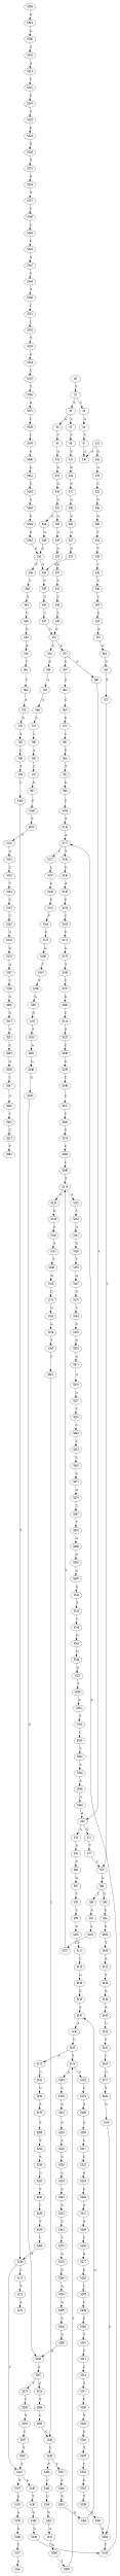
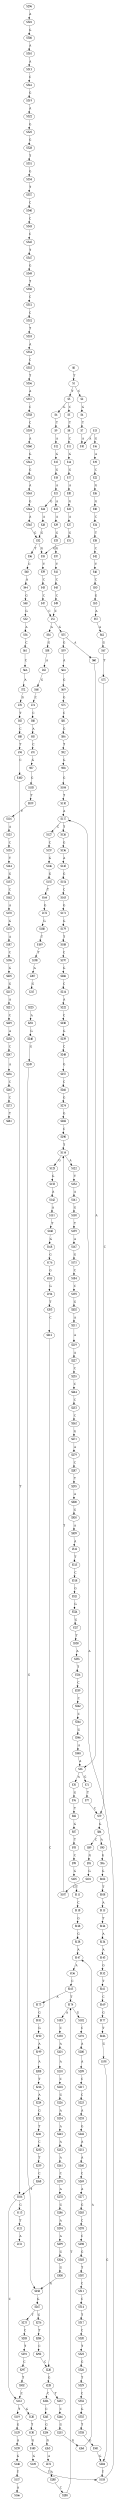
  strict digraph {
    fontname="PT Serif"
    node [fontname="PT Serif"]
    edge [fontname="PT Serif"]
    S0
    S1
    S2
    S3
    S4
    S5
    S6
    S7
    S8
    S9
    S10
    S11
    S12
    S14
    S15
    S13
    S16
    S17
    S18
    S19
    S20
    S21
    S22
    S23
    S24
    S25
    S26
    S27
    S28
    S29
    S30
    S31
    S32
    S33
    S34
    S35
    S36
    S37
    S38
    S39
    S40
    S41
    S42
    S43
    S44
    S45
    S46
    S47
    S48
    S49
    S50
    S51
    S52
    S53
    S54
    S55
    S56
    S57
    S58
    S59
    S60
    S61
    S62
    S63
    S64
    S65
    S66
    S67
    S68
    S69
    S70
    S71
    S72
    S73
    S74
    S75
    S76
    S77
    S78
    S79
    S80
    S81
    S82
    S83
    S84
    S85
    S86
    S87
    S88
    S89
    S90
    S91
    S92
    S93
    S94
    S95
    S96
    S97
    S98
    S99
    S100
    S101
    S102
    S103
    S104
    S105
    S106
    S107
    S108
    S109
    S110
    S111
    S112
    S113
    S114
    S115
    S116
    S117
    S118
    S119
    S120
    S121
    S122
    S123
    S124
    S125
    S126
    S127
    S128
    S129
    S130
    S131
    S132
    S133
    S134
    S135
    S136
    S137
    S138
    S139
    S140
    S141
    S142
    S143
    S144
    S145
    S146
    S147
    S148
    S149
    S150
    S151
    S152
    S153
    S154
    S155
    S156
    S157
    S158
    S159
    S160
    S161
    S162
    S163
    S164
    S165
    S166
    S167
    S168
    S169
    S170
    S171
    S172
    S173
    S174
    S175
    S176
    S177
    S178
    S179
    S180
    S181
    S182
    S183
    S184
    S185
    S186
    S187
    S188
    S189
    S190
    S191
    S192
    S193
    S194
    S195
    S196
    S197
    S198
    S199
    S200
    S201
    S202
    S203
    S204
    S205
    S206
    S207
    S208
    S209
    S210
    S211
    S212
    S213
    S214
    S215
    S216
    S217
    S218
    S219
    S220
    S221
    S222
    S223
    S224
    S225
    S226
    S227
    S228
    S229
    S230
    S231
    S232
    S233
    S234
    S235
    S236
    S237
    S238
    S239
    S240
    S241
    S242
    S243
    S244
    S245
    S246
    S247
    S248
    S249
    S250
    S251
    S252
    S253
    S254
    S255
    S256
    S257
    S258
    S259
    S260
    S261
    S262
    S263
    S264
    S265
    S266
    S267
    S268
    S269
    S270
    S271
    S272
    S273
    S274
    S275
    S276
    S277
    S278
    S279
    S280
    S281
    S282
    S283
    S284
    S285
    S286
    S287
    S288
    S290
    S291
    S292
    S293
    S294
    S295
    S297
    S298
    S299
    S300
    S296
    S301
    S302
    S303
    S304
    S305
    S306
    S307
    S308
    S309
    S310
    S311
    S312
    S313
    S314
    S315
    S316
    S317
    S318
    S319
    S320
    S321
    S322
    S323
    S324
    S325
    S326
    S327
    S328
    S329
    S330
    S331
    S332
    S333
    S334
    S335
    S336
    S337
    S338
    S339
    S340
    S341
    S342
    S343
    S344
    S345
    S346
    S347
    S348
    S349
    S350
    S351
    S352
    S353
    S354
    S355
    S356
    S357
    S358
    S359
    S360
    S361
    S362
    S363
    S364
    S365
    S0 -> S1 [label=T]
    S1 -> S2 [label=C]
    S1 -> S3 [label=T]
    S2 -> S4 [label=G]
    S3 -> S5 [label=C]
    S3 -> S6 [label=G]
    S4 -> S7 [label=T]
    S5 -> S8 [label=T]
    S6 -> S9 [label=T]
    S7 -> S10 [label=A]
    S8 -> S11 [label=C]
    S9 -> S12 [label=A]
    S11 -> S14 [label=G]
    S12 -> S15 [label=G]
    S14 -> S17 [label=G]
    S15 -> S18 [label=G]
    S13 -> S10 [label=A]
    S13 -> S16 [label=G]
    S16 -> S19 [label=A]
    S17 -> S20 [label=A]
    S18 -> S21 [label=A]
    S19 -> S22 [label=C]
    S20 -> S23 [label=G]
    S21 -> S24 [label=G]
    S21 -> S25 [label=A]
    S22 -> S26 [label=G]
    S23 -> S27 [label=A]
    S24 -> S28 [label=A]
    S25 -> S29 [label=A]
    S26 -> S30 [label=G]
    S27 -> S31 [label=G]
    S28 -> S32 [label=G]
    S29 -> S33 [label=G]
    S30 -> S34 [label=C]
    S31 -> S35 [label=G]
    S32 -> S35 [label=G]
    S32 -> S36 [label=T]
    S33 -> S37 [label=G]
    S34 -> S38 [label=T]
    S35 -> S39 [label=T]
    S36 -> S40 [label=C]
    S37 -> S41 [label=T]
    S38 -> S42 [label=C]
    S39 -> S43 [label=C]
    S40 -> S44 [label=A]
    S41 -> S45 [label=C]
    S42 -> S46 [label=T]
    S43 -> S47 [label=C]
    S44 -> S48 [label=G]
    S45 -> S49 [label=C]
    S46 -> S50 [label=C]
    S47 -> S51 [label=C]
    S48 -> S52 [label=G]
    S49 -> S51 [label=C]
    S50 -> S53 [label=G]
    S51 -> S54 [label=A]
    S51 -> S55 [label=G]
    S52 -> S56 [label=A]
    S53 -> S57 [label=A]
    S54 -> S58 [label=G]
    S55 -> S59 [label=G]
    S55 -> S60 [label=A]
    S56 -> S61 [label=C]
    S57 -> S62 [label=A]
    S58 -> S63 [label=A]
    S59 -> S64 [label=A]
    S60 -> S65 [label=A]
    S61 -> S66 [label=C]
    S62 -> S67 [label=G]
    S63 -> S68 [label=G]
    S64 -> S69 [label=G]
    S65 -> S70 [label=A]
    S65 -> S71 [label=G]
    S66 -> S72 [label=A]
    S67 -> S73 [label=T]
    S68 -> S74 [label=C]
    S69 -> S75 [label=G]
    S70 -> S76 [label=G]
    S71 -> S77 [label=T]
    S72 -> S78 [label=G]
    S73 -> S79 [label=C]
    S74 -> S80 [label=C]
    S75 -> S81 [label=C]
    S76 -> S82 [label=T]
    S77 -> S79 [label=C]
    S78 -> S83 [label=T]
    S79 -> S84 [label=G]
    S80 -> S85 [label=A]
    S81 -> S86 [label=G]
    S82 -> S87 [label=G]
    S83 -> S88 [label=C]
    S84 -> S89 [label=C]
    S84 -> S90 [label=A]
    S85 -> S91 [label=C]
    S86 -> S92 [label=T]
    S87 -> S93 [label=T]
    S88 -> S94 [label=T]
    S89 -> S95 [label=G]
    S90 -> S96 [label=G]
    S91 -> S97 [label=G]
    S92 -> S98 [label=G]
    S93 -> S99 [label=C]
    S94 -> S100 [label=C]
    S95 -> S101 [label=G]
    S96 -> S102 [label=G]
    S97 -> S103 [label=G]
    S98 -> S104 [label=G]
    S99 -> S105 [label=G]
    S100 -> S106 [label=T]
    S101 -> S107 [label=C]
    S102 -> S108 [label=T]
    S103 -> S109 [label=T]
    S104 -> S110 [label=T]
    S105 -> S111 [label=T]
    S106 -> S112 [label=C]
    S106 -> S113 [label=G]
    S107 -> S114 [label=T]
    S108 -> S115 [label=A]
    S109 -> S116 [label=T]
    S110 -> S117 [label=A]
    S111 -> S118 [label=C]
    S112 -> S119 [label=T]
    S112 -> S120 [label=G]
    S113 -> S121 [label=T]
    S114 -> S122 [label=A]
    S114 -> S123 [label=G]
    S115 -> S124 [label=T]
    S116 -> S125 [label=A]
    S117 -> S126 [label=T]
    S117 -> S127 [label=C]
    S118 -> S128 [label=G]
    S119 -> S129 [label=G]
    S120 -> S130 [label=T]
    S121 -> S131 [label=A]
    S122 -> S132 [label=T]
    S123 -> S133 [label=G]
    S124 -> S134 [label=A]
    S125 -> S135 [label=C]
    S126 -> S136 [label=G]
    S127 -> S137 [label=C]
    S128 -> S138 [label=G]
    S129 -> S139 [label=A]
    S130 -> S140 [label=G]
    S132 -> S141 [label=A]
    S133 -> S142 [label=A]
    S134 -> S143 [label=A]
    S135 -> S144 [label=T]
    S136 -> S145 [label=A]
    S137 -> S146 [label=G]
    S138 -> S147 [label=A]
    S139 -> S148 [label=G]
    S140 -> S149 [label=G]
    S141 -> S150 [label=G]
    S142 -> S151 [label=A]
    S143 -> S152 [label=G]
    S144 -> S153 [label=G]
    S145 -> S154 [label=G]
    S146 -> S155 [label=G]
    S147 -> S156 [label=A]
    S148 -> S157 [label=T]
    S149 -> S158 [label=T]
    S150 -> S159 [label=T]
    S151 -> S160 [label=T]
    S152 -> S161 [label=T]
    S153 -> S162 [label=C]
    S154 -> S163 [label=C]
    S155 -> S164 [label=T]
    S156 -> S165 [label=C]
    S157 -> S166 [label=A]
    S158 -> S117 [label=A]
    S159 -> S167 [label=A]
    S160 -> S168 [label=G]
    S161 -> S169 [label=C]
    S162 -> S170 [label=A]
    S163 -> S171 [label=G]
    S164 -> S172 [label=G]
    S165 -> S173 [label=A]
    S165 -> S174 [label=T]
    S167 -> S175 [label=G]
    S168 -> S176 [label=G]
    S169 -> S177 [label=G]
    S170 -> S178 [label=G]
    S171 -> S179 [label=G]
    S172 -> S180 [label=G]
    S173 -> S181 [label=G]
    S174 -> S182 [label=G]
    S174 -> S183 [label=A]
    S175 -> S184 [label=C]
    S176 -> S185 [label=G]
    S177 -> S186 [label=T]
    S178 -> S187 [label=A]
    S179 -> S188 [label=T]
    S180 -> S189 [label=T]
    S181 -> S190 [label=G]
    S182 -> S191 [label=C]
    S183 -> S192 [label=C]
    S184 -> S193 [label=C]
    S185 -> S194 [label=G]
    S186 -> S195 [label=G]
    S187 -> S196 [label=C]
    S188 -> S197 [label=C]
    S189 -> S198 [label=T]
    S190 -> S199 [label=A]
    S191 -> S200 [label=A]
    S192 -> S201 [label=A]
    S193 -> S202 [label=G]
    S194 -> S203 [label=T]
    S195 -> S204 [label=G]
    S196 -> S205 [label=G]
    S197 -> S206 [label=G]
    S198 -> S207 [label=A]
    S199 -> S208 [label=A]
    S200 -> S209 [label=A]
    S201 -> S210 [label=A]
    S202 -> S211 [label=A]
    S203 -> S212 [label=C]
    S204 -> S158 [label=T]
    S205 -> S213 [label=G]
    S206 -> S214 [label=C]
    S207 -> S215 [label=G]
    S208 -> S216 [label=T]
    S209 -> S217 [label=C]
    S210 -> S218 [label=C]
    S211 -> S219 [label=A]
    S212 -> S220 [label=C]
    S213 -> S221 [label=A]
    S214 -> S222 [label=A]
-   S215 -> S223 [label=A]
    S216 -> S224 [label=A]
    S217 -> S225 [label=C]
    S218 -> S226 [label=G]
    S219 -> S227 [label=A]
    S220 -> S228 [label=G]
    S221 -> S229 [label=C]
    S222 -> S230 [label=C]
    S223 -> S231 [label=A]
    S224 -> S232 [label=G]
    S225 -> S233 [label=A]
    S226 -> S234 [label=A]
    S227 -> S235 [label=C]
    S228 -> S236 [label=C]
    S228 -> S237 [label=T]
    S229 -> S238 [label=A]
    S230 -> S239 [label=G]
    S231 -> S240 [label=G]
    S232 -> S241 [label=T]
    S233 -> S242 [label=G]
    S234 -> S243 [label=A]
    S235 -> S244 [label=C]
    S236 -> S245 [label=C]
    S237 -> S246 [label=C]
    S238 -> S247 [label=C]
    S239 -> S248 [label=C]
    S240 -> S249 [label=G]
    S241 -> S250 [label=C]
    S242 -> S251 [label=A]
    S243 -> S252 [label=A]
    S244 -> S253 [label=C]
    S245 -> S254 [label=G]
    S246 -> S255 [label=G]
    S247 -> S256 [label=A]
    S248 -> S257 [label=G]
    S249 -> S258 [label=G]
    S250 -> S259 [label=T]
    S251 -> S260 [label=A]
    S252 -> S261 [label=A]
    S253 -> S262 [label=C]
    S254 -> S263 [label=G]
    S255 -> S264 [label=G]
    S256 -> S265 [label=C]
    S257 -> S266 [label=C]
    S258 -> S267 [label=G]
    S259 -> S268 [label=C]
    S260 -> S269 [label=C]
    S261 -> S270 [label=C]
    S262 -> S271 [label=G]
    S263 -> S272 [label=A]
    S264 -> S147 [label=A]
    S265 -> S273 [label=C]
    S266 -> S274 [label=G]
    S267 -> S275 [label=T]
    S267 -> S276 [label=G]
    S268 -> S106 [label=T]
    S269 -> S277 [label=A]
    S270 -> S278 [label=A]
    S271 -> S279 [label=A]
    S272 -> S280 [label=A]
    S273 -> S281 [label=T]
    S274 -> S282 [label=G]
    S275 -> S283 [label=C]
    S276 -> S284 [label=T]
    S277 -> S285 [label=G]
    S278 -> S286 [label=G]
    S279 -> S287 [label=C]
    S280 -> S288 [label=C]
    S282 -> S290 [label=C]
    S283 -> S291 [label=T]
    S284 -> S292 [label=C]
    S285 -> S293 [label=C]
    S286 -> S294 [label=A]
    S287 -> S295 [label=T]
    S288 -> S174 [label=T]
    S290 -> S114 [label=T]
    S291 -> S297 [label=C]
    S292 -> S220 [label=C]
    S293 -> S298 [label=C]
    S294 -> S299 [label=A]
    S295 -> S300 [label=A]
    S297 -> S302 [label=T]
    S298 -> S303 [label=G]
    S299 -> S304 [label=G]
    S300 -> S305 [label=G]
    S296 -> S301 [label=A]
    S301 -> S306 [label=G]
    S302 -> S112 [label=C]
    S303 -> S307 [label=T]
    S304 -> S308 [label=G]
    S305 -> S309 [label=A]
    S306 -> S310 [label=A]
    S307 -> S311 [label=C]
    S308 -> S258 [label=G]
    S309 -> S312 [label=A]
    S310 -> S313 [label=A]
    S311 -> S314 [label=C]
    S312 -> S315 [label=T]
    S313 -> S316 [label=C]
    S314 -> S317 [label=T]
    S315 -> S318 [label=C]
    S316 -> S319 [label=G]
    S317 -> S320 [label=C]
    S318 -> S321 [label=G]
    S319 -> S322 [label=A]
    S320 -> S323 [label=T]
    S321 -> S324 [label=G]
    S322 -> S325 [label=G]
    S323 -> S326 [label=G]
    S324 -> S327 [label=G]
    S325 -> S328 [label=G]
    S326 -> S329 [label=T]
    S327 -> S330 [label=T]
    S328 -> S331 [label=T]
    S329 -> S332 [label=C]
    S330 -> S333 [label=A]
    S331 -> S334 [label=G]
    S332 -> S335 [label=G]
    S333 -> S336 [label=T]
    S334 -> S337 [label=T]
    S335 -> S338 [label=T]
    S336 -> S339 [label=C]
    S337 -> S340 [label=C]
    S338 -> S341 [label=G]
    S339 -> S342 [label=C]
    S340 -> S343 [label=C]
    S341 -> S204 [label=G]
    S342 -> S344 [label=C]
    S343 -> S345 [label=C]
    S344 -> S346 [label=G]
    S345 -> S347 [label=T]
    S346 -> S348 [label=A]
    S347 -> S349 [label=G]
    S348 -> S65 [label=A]
    S349 -> S350 [label=T]
    S350 -> S351 [label=C]
    S351 -> S352 [label=C]
    S352 -> S353 [label=T]
    S353 -> S354 [label=A]
    S354 -> S355 [label=C]
    S355 -> S356 [label=T]
    S356 -> S357 [label=A]
    S357 -> S358 [label=C]
    S358 -> S359 [label=C]
    S359 -> S360 [label=A]
    S360 -> S361 [label=G]
    S361 -> S362 [label=G]
    S362 -> S363 [label=A]
    S363 -> S364 [label=G]
    S364 -> S365 [label=A]
    S365 -> S32 [label=G]
  }
